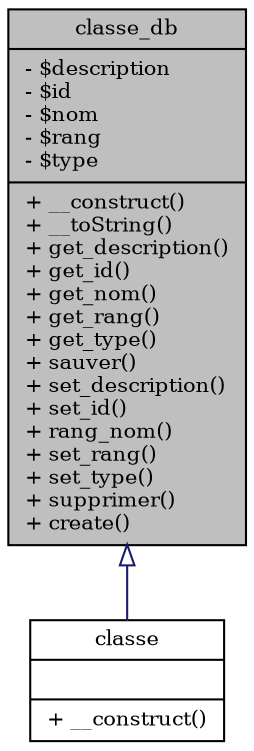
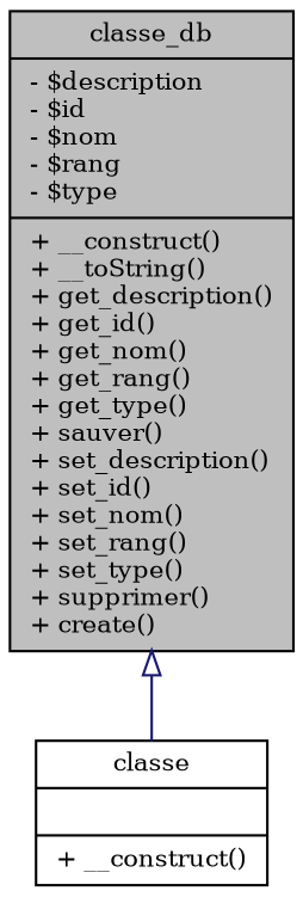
  digraph {
    fontname="DejaVu Serif"
    node [color=black fontname="DejaVu Serif" fontsize=10 shape=record]
-   n1 [fillcolor=grey75 fontcolor=black height=0.2 label="{classe_db\n|- $description\l- $id\l- $nom\l- $rang\l- $type\l|+ __construct()\l+ __toString()\l+ get_description()\l+ get_id()\l+ get_nom()\l+ get_rang()\l+ get_type()\l+ sauver()\l+ set_description()\l+ set_id()\l+ rang_nom()\l+ set_rang()\l+ set_type()\l+ supprimer()\l+ create()\l}" style=filled width=0.4]
+   n1 [fillcolor=grey75 fontcolor=black height=0.2 label="{classe_db\n|- $description\l- $id\l- $nom\l- $rang\l- $type\l|+ __construct()\l+ __toString()\l+ get_description()\l+ get_id()\l+ get_nom()\l+ get_rang()\l+ get_type()\l+ sauver()\l+ set_description()\l+ set_id()\l+ set_nom()\l+ set_rang()\l+ set_type()\l+ supprimer()\l+ create()\l}" style=filled width=0.4]
    n2 [height=0.2 label="{classe\n||+ __construct()\l}" width=0.4]
    n1 -> n2 [arrowtail=empty color=midnightblue dir=back fontname="DejaVu Serif" fontsize=10 labelfontname=FreeSans labelfontsize=10 style=solid]
  }
